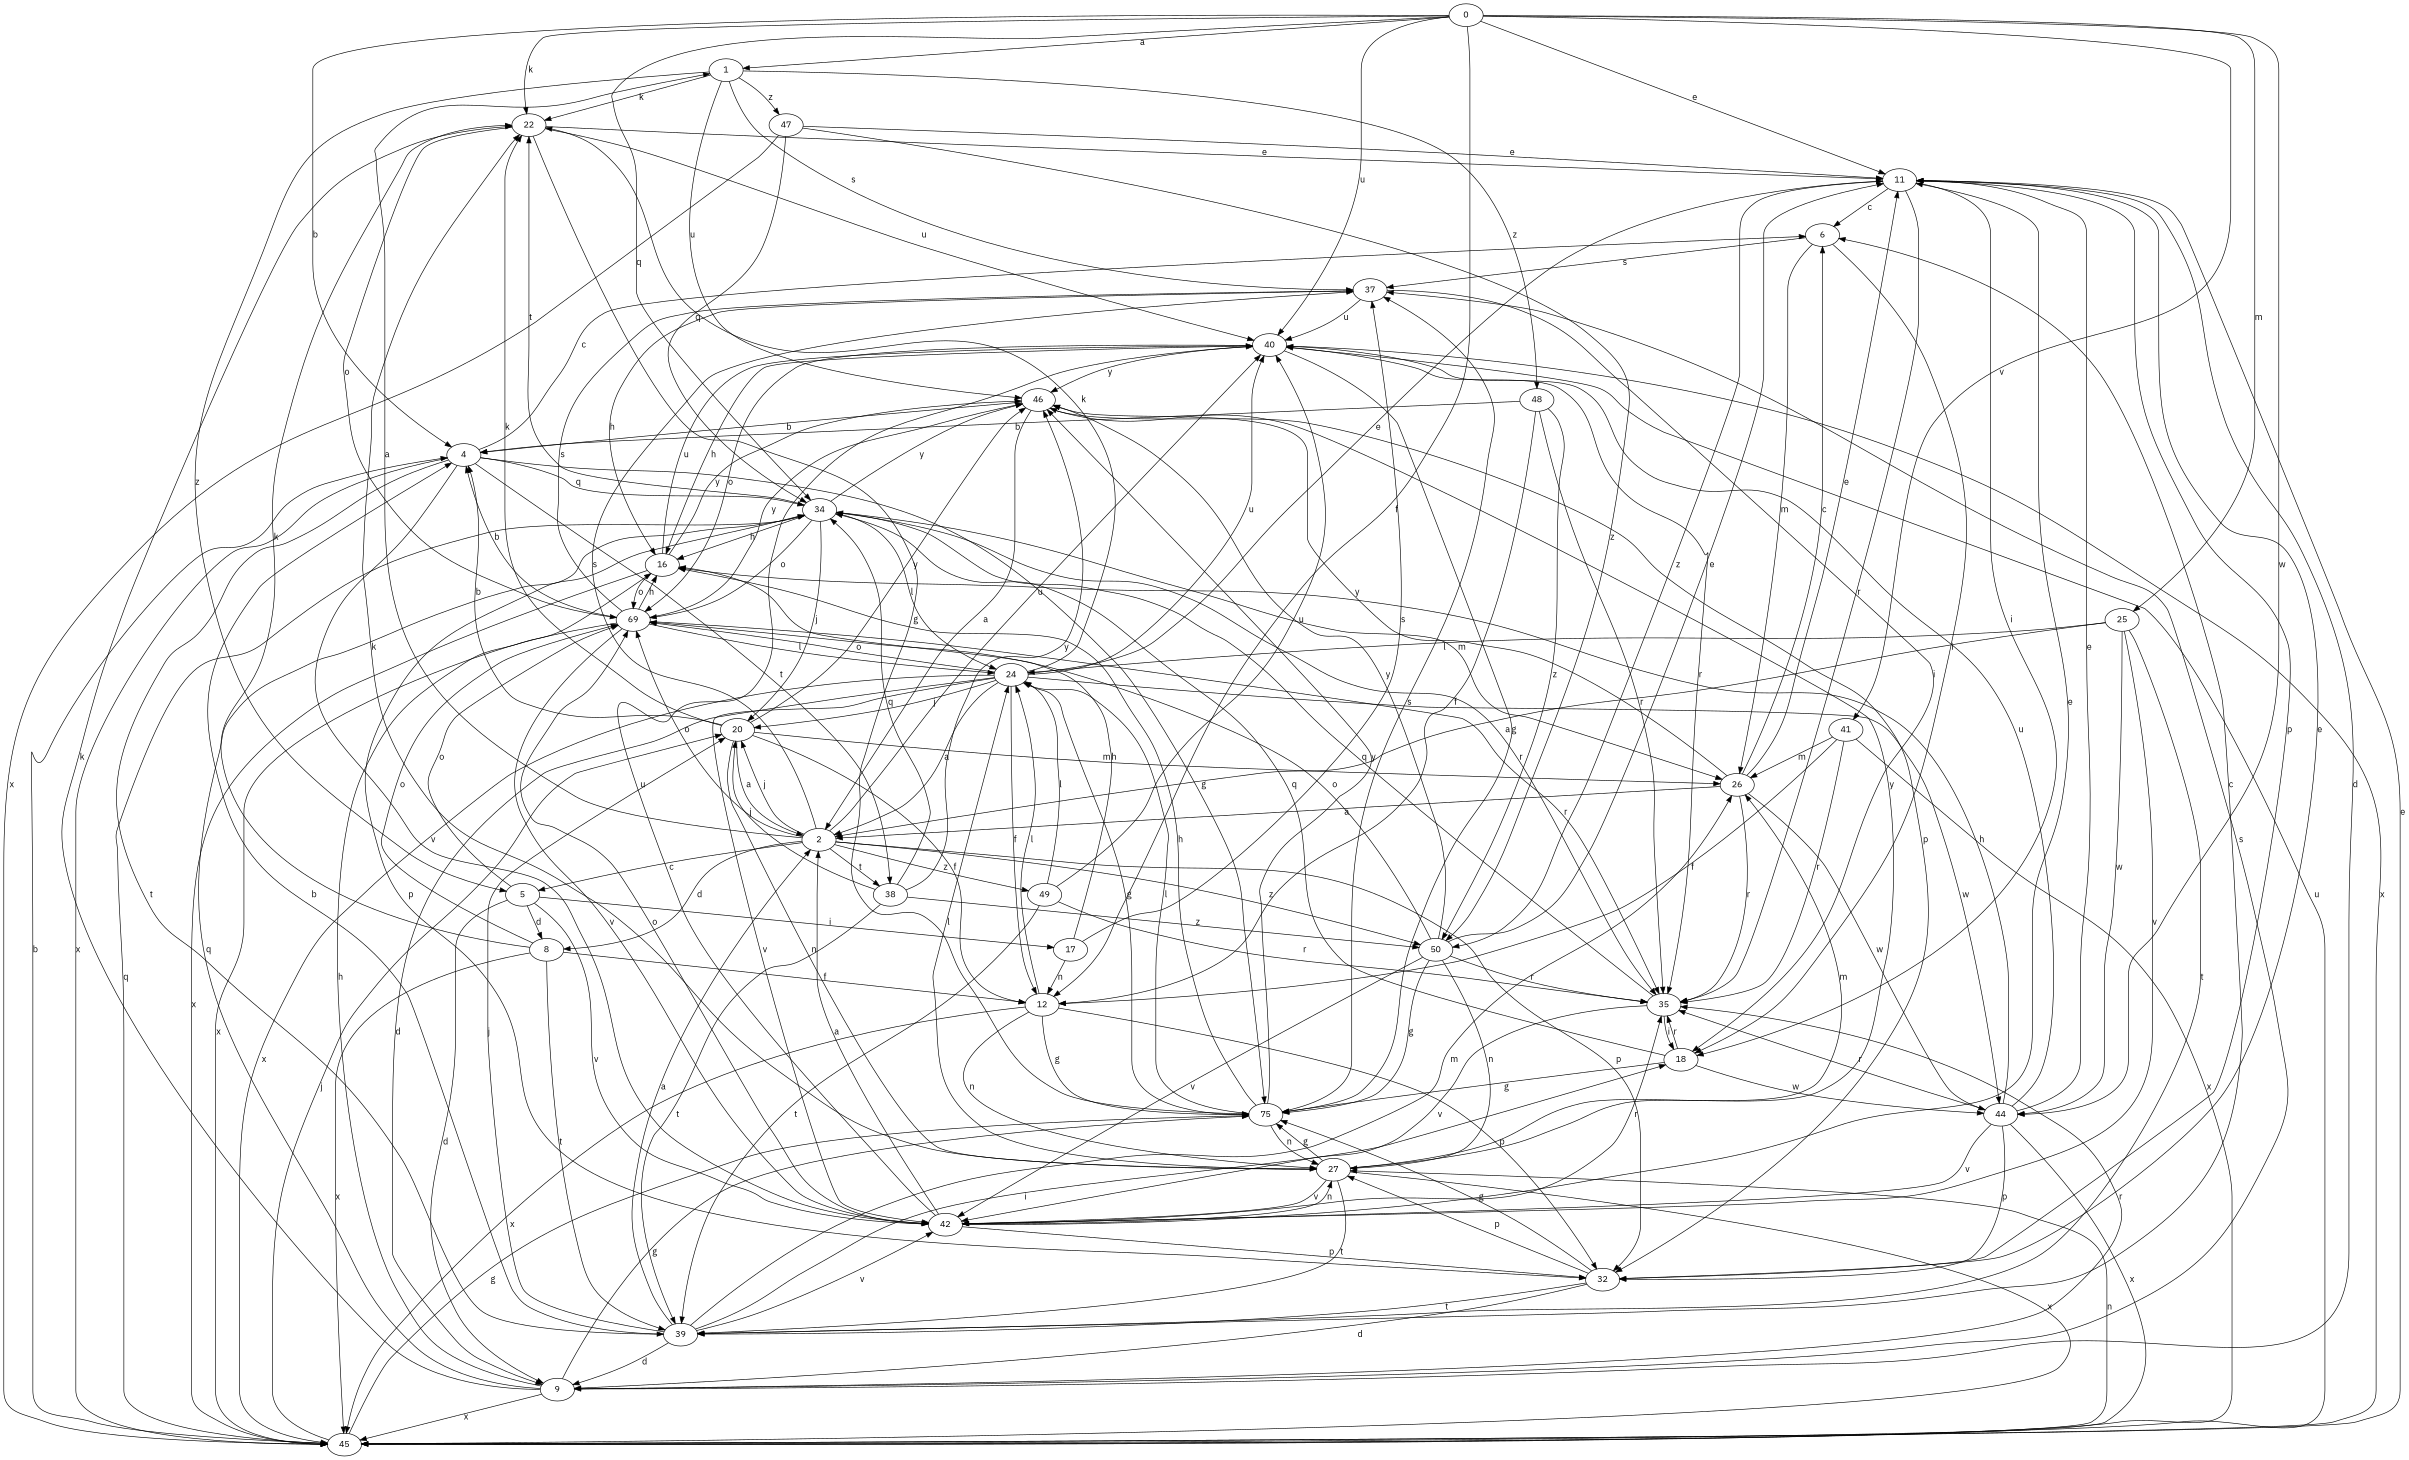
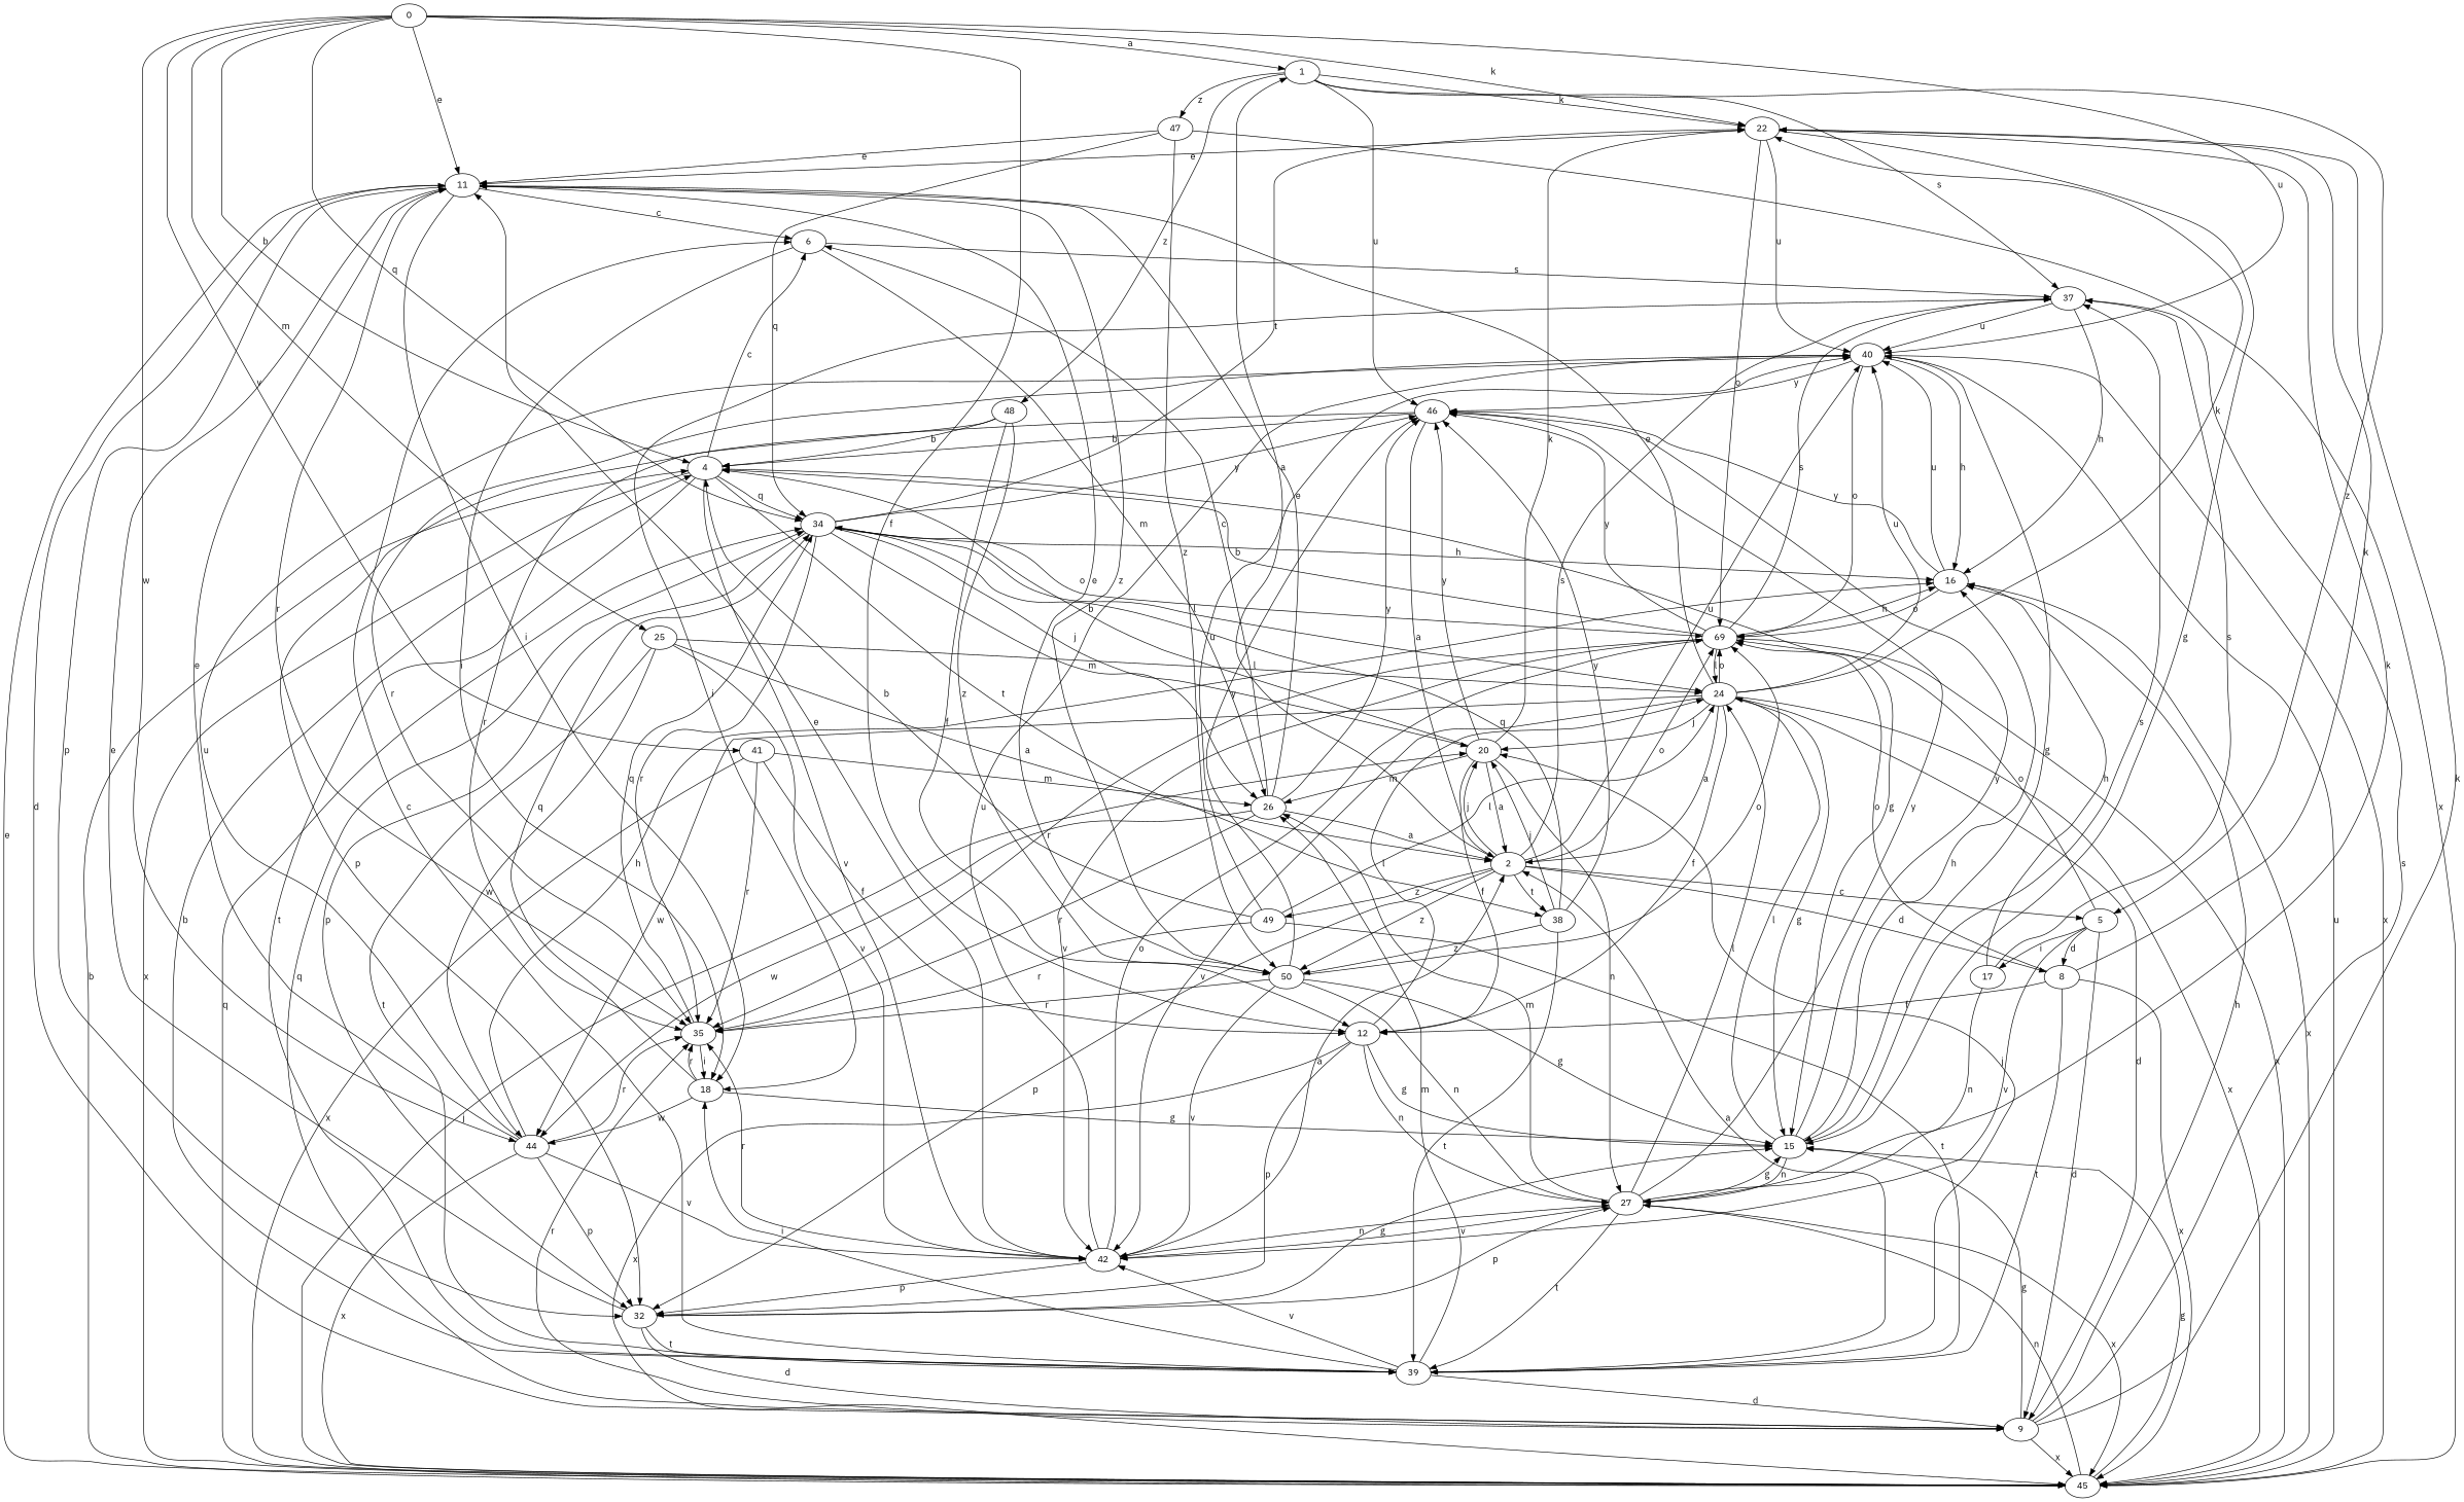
  strict digraph {
    fontname="IBM Plex Sans"
    node [fontname="IBM Plex Sans"]
    edge [fontname="IBM Plex Sans"]
    0
    1
    4
    11
    12
    22
    25
    34
    40
    41
    44
    5
    37
    46
    47
    48
    38
    6
-   15 [label=75]
+   15
    39
    42
    45
    32
    50
    9
    18
    35
    24
    27
    n30 [label=69]
    2
    20
    26
    16
    8
    17
    49
    0 -> 1 [label=a]
    0 -> 4 [label=b]
    0 -> 11 [label=e]
    0 -> 12 [label=f]
    0 -> 22 [label=k]
    0 -> 25 [label=m]
    0 -> 34 [label=q]
    0 -> 40 [label=u]
    0 -> 41 [label=v]
    0 -> 44 [label=w]
    1 -> 22 [label=k]
    1 -> 5 [label=z]
    1 -> 37 [label=s]
    1 -> 46 [label=u]
    1 -> 47 [label=z]
    1 -> 48 [label=z]
    4 -> 34 [label=q]
    4 -> 38 [label=t]
    4 -> 6 [label=c]
    4 -> 15 [label=g]
    4 -> 39 [label=t]
    4 -> 42 [label=v]
    4 -> 45 [label=x]
    11 -> 6 [label=c]
    11 -> 32 [label=p]
    11 -> 50 [label=z]
    11 -> 9 [label=d]
    11 -> 18 [label=i]
    11 -> 35 [label=r]
    12 -> 15 [label=g]
    12 -> 45 [label=x]
    12 -> 32 [label=p]
    12 -> 24 [label=l]
    12 -> 27 [label=n]
    22 -> 11 [label=e]
    22 -> 40 [label=u]
    22 -> 15 [label=g]
    22 -> n30 [label=o]
    25 -> 44 [label=w]
    25 -> 39 [label=t]
    25 -> 42 [label=v]
    25 -> 24 [label=l]
    25 -> 2 [label=a]
    34 -> 22 [label=t]
    34 -> 46 [label=y]
    34 -> 32 [label=p]
    34 -> 35 [label=r]
    34 -> 24 [label=l]
    34 -> n30 [label=o]
    34 -> 20 [label=j]
    34 -> 26 [label=m]
    34 -> 16 [label=h]
    40 -> 46 [label=y]
    40 -> 15 [label=g]
    40 -> 45 [label=x]
    40 -> 35 [label=r]
    40 -> n30 [label=o]
    40 -> 16 [label=h]
    41 -> 12 [label=f]
    41 -> 45 [label=x]
    41 -> 35 [label=r]
    41 -> 26 [label=m]
    44 -> 11 [label=e]
    44 -> 40 [label=u]
    44 -> 42 [label=v]
    44 -> 45 [label=x]
    44 -> 32 [label=p]
    44 -> 35 [label=r]
    44 -> 16 [label=h]
    5 -> 42 [label=v]
    5 -> 9 [label=d]
    5 -> n30 [label=o]
    5 -> 8 [label=d]
    5 -> 17 [label=i]
    37 -> 40 [label=u]
    37 -> 18 [label=i]
    37 -> 16 [label=h]
    46 -> 4 [label=b]
    46 -> 32 [label=p]
    46 -> 2 [label=a]
    47 -> 11 [label=e]
    47 -> 34 [label=q]
    47 -> 45 [label=x]
    47 -> 50 [label=z]
    48 -> 4 [label=b]
    48 -> 12 [label=f]
    48 -> 50 [label=z]
    48 -> 35 [label=r]
    38 -> 34 [label=q]
    38 -> 46 [label=y]
    38 -> 39 [label=t]
    38 -> 50 [label=z]
    38 -> 20 [label=j]
    6 -> 37 [label=s]
    6 -> 18 [label=i]
    6 -> 26 [label=m]
    15 -> 37 [label=s]
    15 -> 46 [label=y]
    15 -> 24 [label=l]
    15 -> 27 [label=n]
    15 -> 16 [label=h]
    39 -> 4 [label=b]
    39 -> 6 [label=c]
    39 -> 42 [label=v]
    39 -> 9 [label=d]
    39 -> 18 [label=i]
    39 -> 2 [label=a]
    39 -> 20 [label=j]
    39 -> 26 [label=m]
    42 -> 11 [label=e]
    42 -> 40 [label=u]
    42 -> 32 [label=p]
    42 -> 35 [label=r]
    42 -> 27 [label=n]
    42 -> n30 [label=o]
    42 -> 2 [label=a]
    45 -> 4 [label=b]
    45 -> 11 [label=e]
    45 -> 34 [label=q]
    45 -> 40 [label=u]
    45 -> 15 [label=g]
    45 -> 27 [label=n]
    45 -> 20 [label=j]
    32 -> 11 [label=e]
    32 -> 15 [label=g]
    32 -> 39 [label=t]
    32 -> 9 [label=d]
    32 -> 27 [label=p]
    50 -> 11 [label=e]
    50 -> 46 [label=y]
    50 -> 15 [label=g]
    50 -> 42 [label=v]
    50 -> 35 [label=r]
    50 -> 27 [label=n]
    50 -> n30 [label=o]
    9 -> 22 [label=k]
    9 -> 34 [label=q]
    9 -> 37 [label=s]
    9 -> 15 [label=g]
    9 -> 45 [label=x]
    9 -> 35 [label=r]
    9 -> 16 [label=h]
    18 -> 34 [label=q]
    18 -> 44 [label=w]
    18 -> 15 [label=g]
    18 -> 35 [label=r]
    35 -> 34 [label=q]
-   35 -> 42 [label=v]
    35 -> 18 [label=i]
    24 -> 11 [label=e]
    24 -> 12 [label=f]
    24 -> 22 [label=k]
    24 -> 40 [label=u]
    24 -> 44 [label=w]
    24 -> 15 [label=g]
    24 -> 42 [label=v]
    24 -> 45 [label=x]
    24 -> 9 [label=d]
    24 -> n30 [label=o]
    24 -> 2 [label=a]
    24 -> 20 [label=j]
    27 -> 22 [label=k]
    27 -> 46 [label=y]
    27 -> 15 [label=g]
    27 -> 39 [label=t]
    27 -> 42 [label=v]
    27 -> 45 [label=x]
    27 -> 24 [label=l]
    27 -> 26 [label=m]
    n30 -> 4 [label=b]
    n30 -> 37 [label=s]
    n30 -> 46 [label=y]
    n30 -> 42 [label=v]
    n30 -> 45 [label=x]
    n30 -> 35 [label=r]
    n30 -> 24 [label=l]
    n30 -> 16 [label=h]
    2 -> 1 [label=a]
    2 -> 40 [label=u]
    2 -> 5 [label=c]
    2 -> 37 [label=s]
    2 -> 38 [label=t]
    2 -> 32 [label=p]
    2 -> 50 [label=z]
    2 -> n30 [label=o]
    2 -> 20 [label=j]
    2 -> 8 [label=d]
    2 -> 49 [label=z]
    20 -> 4 [label=b]
    20 -> 12 [label=f]
    20 -> 22 [label=k]
    20 -> 46 [label=y]
    20 -> 27 [label=n]
    20 -> 2 [label=a]
    20 -> 26 [label=m]
    26 -> 11 [label=e]
    26 -> 44 [label=w]
    26 -> 46 [label=y]
    26 -> 6 [label=c]
    26 -> 35 [label=r]
    26 -> 2 [label=a]
    16 -> 40 [label=u]
    16 -> 46 [label=y]
    16 -> 45 [label=x]
    16 -> n30 [label=o]
    8 -> 12 [label=f]
    8 -> 22 [label=k]
    8 -> 39 [label=t]
    8 -> 45 [label=x]
    8 -> n30 [label=o]
    17 -> 37 [label=s]
-   17 -> 12 [label=n]
+   17 -> 27 [label=n]
    17 -> 16 [label=h]
+   49 -> 4 [label=b]
    49 -> 40 [label=u]
    49 -> 39 [label=t]
    49 -> 35 [label=r]
    49 -> 24 [label=l]
  }
